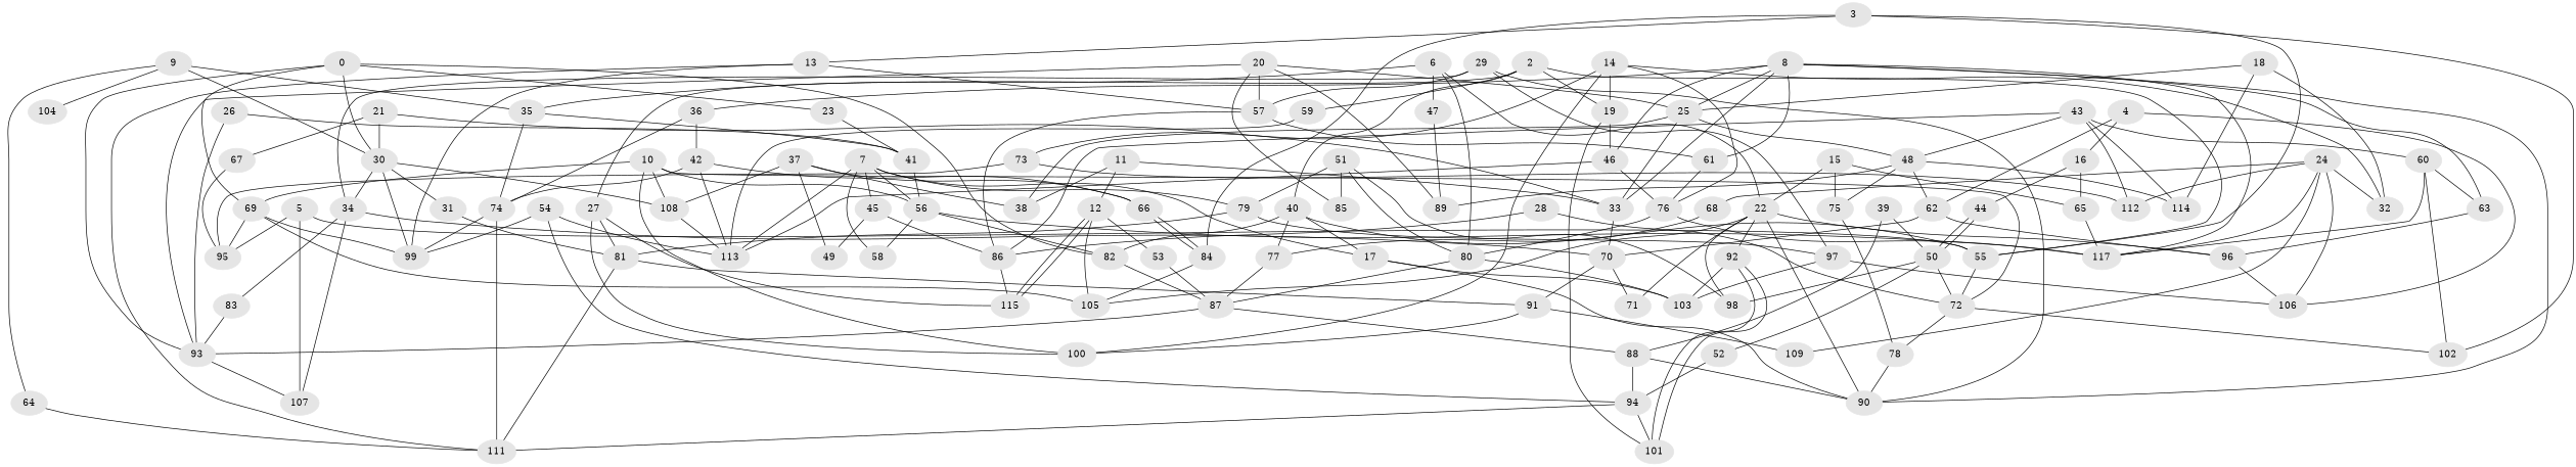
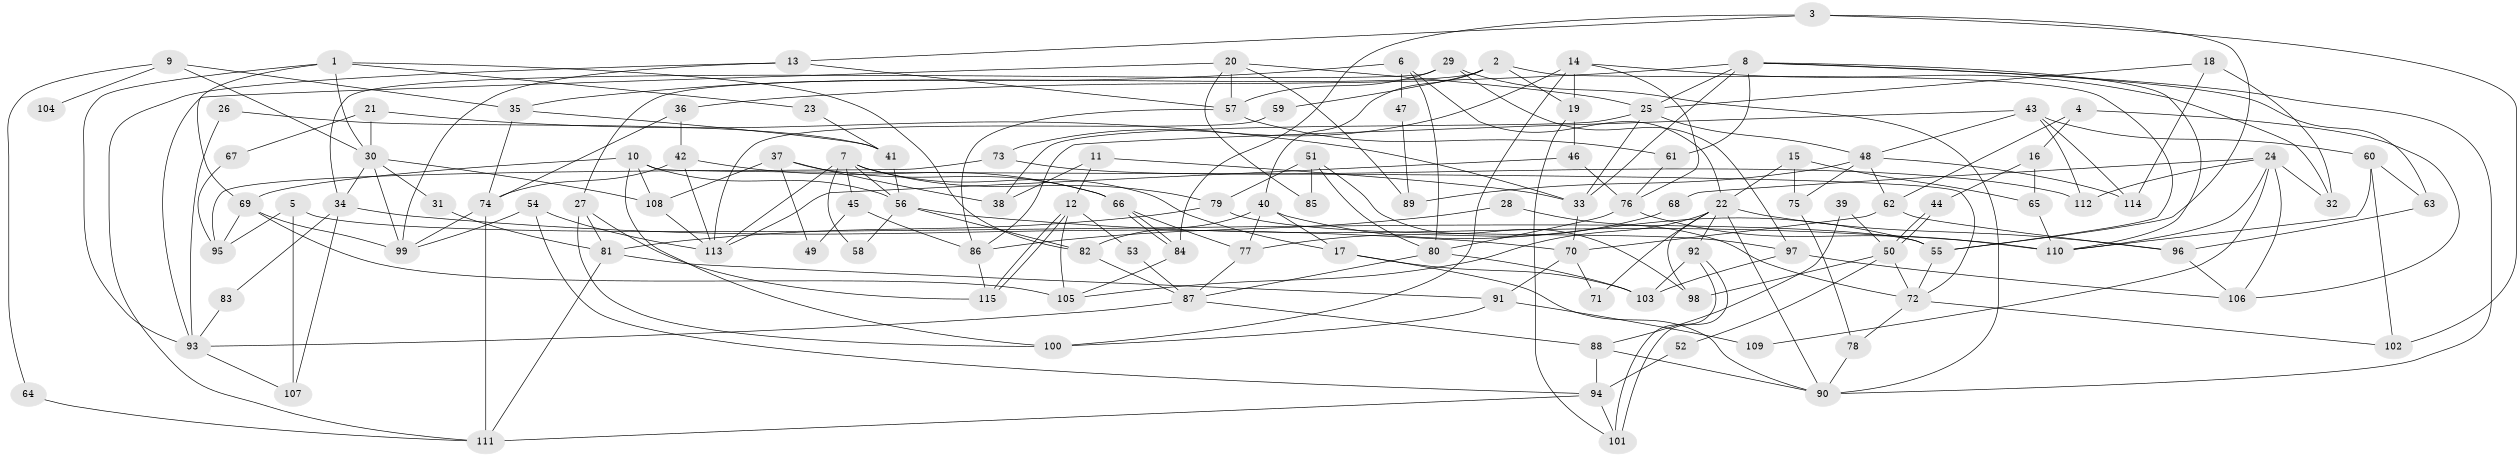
  graph {
    node [color=gray90 style=filled]
-   1 [label=0]
+   1
    23
    30
    69
    82
    93
    41
    108
    99
    34
    31
    95
    105
    87
    107
    2
    19
    27
    40
    55
    59
    46
    101
    100
    115
    81
    17
    77
    72
    113
    3
    13
    84
    102
    57
    111
    4
    16
    62
    106
    65
    44
    96
    70
    5
    6
    22
    35
    47
    80
    90
    71
    92
    98
    74
    89
    103
    7
    45
    56
    58
    79
    86
    49
-   110 [label=117]
+   110
    97
    8
    25
    33
    36
    61
    63
    38
    48
    42
    76
    9
    64
    104
    10
    78
    11
    12
    53
    14
    32
    73
    112
    15
    75
    50
    18
    114
    20
    85
    21
    67
    24
    68
    109
    26
    91
    28
    29
    83
    66
    37
    39
    88
    52
    94
    43
    60
    51
    54
    1 -- 23
    1 -- 30
    1 -- 69
    1 -- 82
    1 -- 93
    23 -- 41
    30 -- 108
    30 -- 99
    30 -- 34
    30 -- 31
    69 -- 99
    69 -- 95
    69 -- 105
    82 -- 87
    93 -- 107
    41 -- 56
    108 -- 113
    34 -- 107
    34 -- 70
    34 -- 83
    31 -- 81
    87 -- 93
    87 -- 88
    2 -- 19
    2 -- 27
    2 -- 40
    2 -- 55
    2 -- 59
    19 -- 46
    19 -- 101
    27 -- 100
    27 -- 115
    27 -- 81
    40 -- 82
    40 -- 55
    40 -- 17
    40 -- 77
    55 -- 72
    59 -- 113
    46 -- 113
    46 -- 76
    81 -- 111
    81 -- 91
    17 -- 90
    17 -- 103
    77 -- 87
    72 -- 102
    72 -- 78
    3 -- 55
    3 -- 13
    3 -- 84
    3 -- 102
    13 -- 99
    13 -- 57
    13 -- 111
    84 -- 105
    57 -- 86
    57 -- 61
    4 -- 16
    4 -- 62
    4 -- 106
    16 -- 65
    16 -- 44
    62 -- 96
    62 -- 70
    65 -- 110
    44 -- 50
    44 -- 50
    96 -- 106
    70 -- 71
    70 -- 91
    5 -- 95
    5 -- 107
    5 -- 55
    6 -- 22
    6 -- 35
    6 -- 47
    6 -- 80
    22 -- 105
    22 -- 96
    22 -- 90
    22 -- 71
    22 -- 92
    22 -- 98
    35 -- 41
    35 -- 74
    47 -- 89
    80 -- 87
    80 -- 103
    92 -- 101
    92 -- 101
    92 -- 103
    74 -- 99
    74 -- 111
    7 -- 17
    7 -- 113
    7 -- 45
    7 -- 56
    7 -- 58
    7 -- 79
    45 -- 86
    45 -- 49
    56 -- 82
    56 -- 58
    56 -- 110
    79 -- 81
    79 -- 97
    86 -- 115
    97 -- 106
    97 -- 103
-   8 -- 46
    8 -- 90
    8 -- 110
    8 -- 25
    8 -- 33
    8 -- 36
    8 -- 61
    8 -- 63
    25 -- 33
    25 -- 38
    25 -- 48
    33 -- 70
    36 -- 74
    36 -- 42
    61 -- 76
    63 -- 96
    48 -- 62
    48 -- 89
    48 -- 75
    48 -- 114
    42 -- 113
    42 -- 74
    42 -- 66
    76 -- 80
    76 -- 110
    9 -- 30
    9 -- 35
    9 -- 64
    9 -- 104
    64 -- 111
    10 -- 69
    10 -- 108
    10 -- 100
    10 -- 72
    10 -- 56
    78 -- 90
    11 -- 33
    11 -- 38
    11 -- 12
    12 -- 105
    12 -- 115
    12 -- 115
    12 -- 53
    53 -- 87
    14 -- 19
    14 -- 100
    14 -- 76
    14 -- 32
    14 -- 73
    73 -- 95
    73 -- 112
    15 -- 65
    15 -- 22
    15 -- 75
    75 -- 78
    50 -- 72
    50 -- 98
    50 -- 52
    18 -- 25
    18 -- 32
    18 -- 114
    20 -- 93
    20 -- 57
    20 -- 89
    20 -- 25
    20 -- 85
    21 -- 30
    21 -- 33
    21 -- 67
    67 -- 95
    24 -- 106
    24 -- 110
    24 -- 32
    24 -- 112
    24 -- 68
    24 -- 109
    68 -- 77
    26 -- 93
    26 -- 41
    91 -- 100
    91 -- 109
    28 -- 72
    28 -- 86
    29 -- 34
    29 -- 57
    29 -- 90
    29 -- 97
    83 -- 93
+   66 -- 77
    66 -- 84
    66 -- 84
    37 -- 108
    37 -- 49
    37 -- 38
    37 -- 66
    39 -- 50
    39 -- 88
    88 -- 90
    88 -- 94
    52 -- 94
    94 -- 101
    94 -- 111
    43 -- 86
    43 -- 48
    43 -- 112
    43 -- 114
    43 -- 60
    60 -- 102
    60 -- 110
    60 -- 63
    51 -- 80
    51 -- 98
    51 -- 79
    51 -- 85
    54 -- 99
    54 -- 113
    54 -- 94
  }
